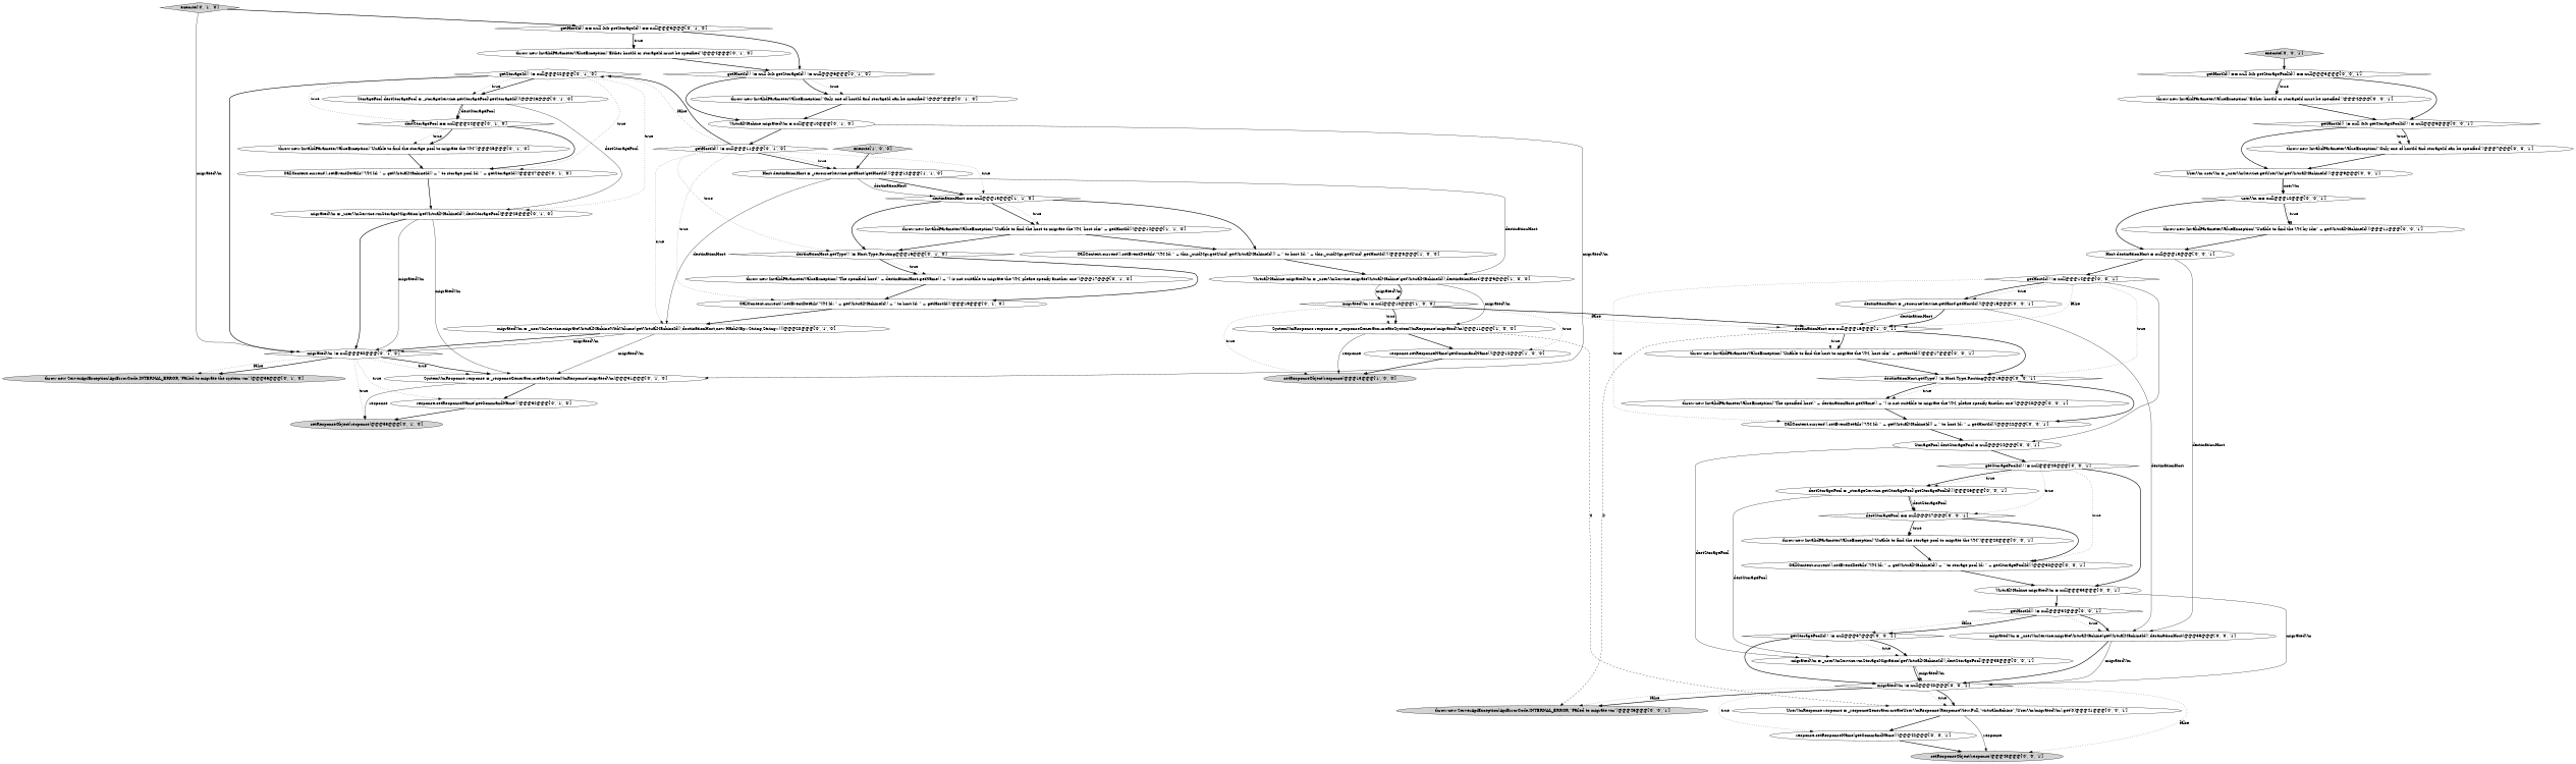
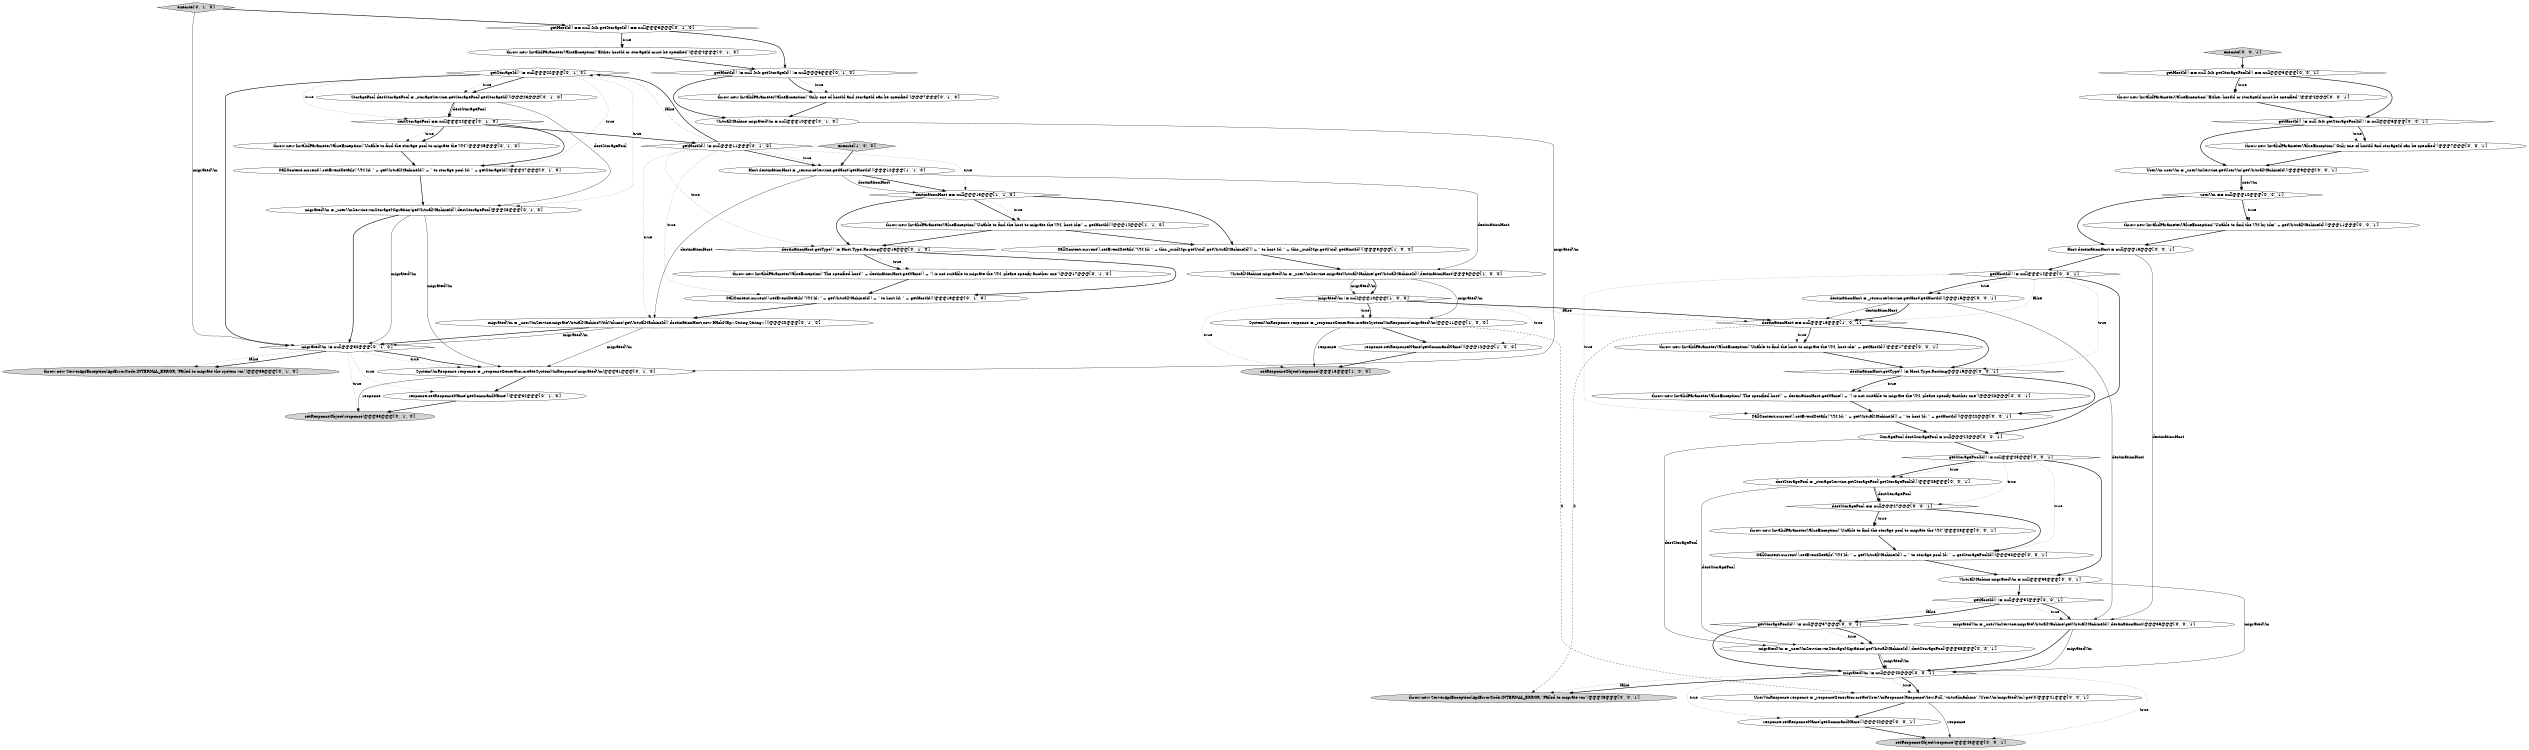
  digraph {
    node [fillcolor=white shape=ellipse style=filled]
    edge [style=bold]
    n1 [fillcolor=lightgray label="throw new ServerApiException(ApiErrorCode.INTERNAL_ERROR,\"Failed to migrate vm\")@@@46@@@['0', '0', '1']"]
    n2 [label="CallContext.current().setEventDetails(\"VM Id: \" + this._uuidMgr.getUuid(,getVirtualMachineId()) + \" to host Id: \" + this._uuidMgr.getUuid(,getHostId()))@@@8@@@['1', '0', '0']"]
    n3 [label="VirtualMachine migratedVm = _userVmService.migrateVirtualMachine(getVirtualMachineId(),destinationHost)@@@9@@@['1', '0', '0']"]
    n4 [label="migratedVm != null@@@10@@@['1', '0', '0']" shape=diamond]
    n5 [label="SystemVmResponse response = _responseGenerator.createSystemVmResponse(migratedVm)@@@11@@@['1', '0', '0']"]
    n6 [label="migratedVm != null@@@40@@@['0', '0', '1']" shape=diamond]
    n7 [label="UserVmResponse response = _responseGenerator.createUserVmResponse(ResponseView.Full,\"virtualmachine\",(UserVm)migratedVm).get(0)@@@41@@@['0', '0', '1']"]
    n8 [fillcolor=lightgray label="setResponseObject(response)@@@43@@@['0', '0', '1']"]
    n9 [label="response.setResponseName(getCommandName())@@@42@@@['0', '0', '1']"]
    n10 [label="throw new InvalidParameterValueException(\"Either hostId or storageId must be specified\")@@@4@@@['0', '1', '0']"]
    n11 [label="getHostId() != null && getStorageId() != null@@@6@@@['0', '1', '0']" shape=diamond]
    n12 [label="VirtualMachine migratedVm = null@@@10@@@['0', '1', '0']"]
    n13 [label="throw new InvalidParameterValueException(\"Only one of hostId and storageId can be specified\")@@@7@@@['0', '1', '0']"]
    n14 [label="SystemVmResponse response = _responseGenerator.createSystemVmResponse(migratedVm)@@@31@@@['0', '1', '0']"]
    n15 [label="getHostId() != null@@@11@@@['0', '1', '0']" shape=diamond]
    n16 [fillcolor=lightgray label="setResponseObject(response)@@@33@@@['0', '1', '0']"]
    n17 [label="response.setResponseName(getCommandName())@@@32@@@['0', '1', '0']"]
    n18 [label="CallContext.current().setEventDetails(\"VM Id: \" + getVirtualMachineId() + \" to host Id: \" + getHostId())@@@19@@@['0', '1', '0']"]
    n19 [label="Host destinationHost = _resourceService.getHost(getHostId())@@@12@@@['1', '1', '0']"]
    n20 [label="migratedVm = _userVmService.migrateVirtualMachineWithVolume(getVirtualMachineId(),destinationHost,new HashMap<String,String>())@@@20@@@['0', '1', '0']"]
    n21 [label="destinationHost.getType() != Host.Type.Routing@@@16@@@['0', '1', '0']" shape=diamond]
    n22 [label="getStorageId() != null@@@22@@@['0', '1', '0']" shape=diamond]
    n23 [label="destinationHost == null@@@13@@@['1', '1', '0']" shape=diamond]
    n24 [label="migratedVm != null@@@30@@@['0', '1', '0']" shape=diamond]
    n25 [fillcolor=lightgray label="throw new ServerApiException(ApiErrorCode.INTERNAL_ERROR,\"Failed to migrate the system vm\")@@@36@@@['0', '1', '0']"]
    n26 [fillcolor=lightgray label="setResponseObject(response)@@@13@@@['1', '0', '0']"]
    n27 [label="destinationHost == null@@@16@@@['1', '0', '1']" shape=diamond]
    n28 [label="response.setResponseName(getCommandName())@@@12@@@['1', '0', '0']"]
    n29 [label="throw new InvalidParameterValueException(\"Unable to find the host to migrate the VM, host id=\" + getHostId())@@@17@@@['0', '0', '1']"]
    n30 [label="destinationHost.getType() != Host.Type.Routing@@@19@@@['0', '0', '1']" shape=diamond]
    n31 [label="throw new InvalidParameterValueException(\"The specified host(\" + destinationHost.getName() + \") is not suitable to migrate the VM, please specify another one\")@@@20@@@['0', '0', '1']"]
    n32 [label="CallContext.current().setEventDetails(\"VM Id: \" + getVirtualMachineId() + \" to host Id: \" + getHostId())@@@22@@@['0', '0', '1']"]
    n33 [label="StoragePool destStoragePool = null@@@24@@@['0', '0', '1']"]
    n34 [label="throw new InvalidParameterValueException(\"Either hostId or storageId must be specified\")@@@4@@@['0', '0', '1']"]
    n35 [label="getHostId() != null && getStoragePoolId() != null@@@6@@@['0', '0', '1']" shape=diamond]
    n36 [label="throw new InvalidParameterValueException(\"Only one of hostId and storageId can be specified\")@@@7@@@['0', '0', '1']"]
    n37 [label="UserVm userVm = _userVmService.getUserVm(getVirtualMachineId())@@@9@@@['0', '0', '1']"]
    n38 [label="migratedVm = _userVmService.vmStorageMigration(getVirtualMachineId(),destStoragePool)@@@38@@@['0', '0', '1']"]
    n39 [label="throw new InvalidParameterValueException(\"The specified host(\" + destinationHost.getName() + \") is not suitable to migrate the VM, please specify another one\")@@@17@@@['0', '1', '0']"]
    n40 [label="StoragePool destStoragePool = _storageService.getStoragePool(getStorageId())@@@23@@@['0', '1', '0']"]
    n41 [label="migratedVm = _userVmService.vmStorageMigration(getVirtualMachineId(),destStoragePool)@@@28@@@['0', '1', '0']"]
    n42 [label="destStoragePool == null@@@24@@@['0', '1', '0']" shape=diamond]
    n43 [label="CallContext.current().setEventDetails(\"VM Id: \" + getVirtualMachineId() + \" to storage pool Id: \" + getStorageId())@@@27@@@['0', '1', '0']"]
    n44 [label="throw new InvalidParameterValueException(\"Unable to find the host to migrate the VM, host id=\" + getHostId())@@@14@@@['1', '1', '0']"]
    n45 [label="destinationHost = _resourceService.getHost(getHostId())@@@15@@@['0', '0', '1']"]
    n46 [label="migratedVm = _userVmService.migrateVirtualMachine(getVirtualMachineId(),destinationHost)@@@35@@@['0', '0', '1']"]
    n47 [label="throw new InvalidParameterValueException(\"Unable to find the VM by id=\" + getVirtualMachineId())@@@11@@@['0', '0', '1']"]
    n48 [label="Host destinationHost = null@@@13@@@['0', '0', '1']"]
    n49 [label="getHostId() != null@@@14@@@['0', '0', '1']" shape=diamond]
    n50 [label="getStoragePoolId() != null@@@25@@@['0', '0', '1']" shape=diamond]
    n51 [label="destStoragePool == null@@@27@@@['0', '0', '1']" shape=diamond]
    n52 [label="throw new InvalidParameterValueException(\"Unable to find the storage pool to migrate the VM\")@@@28@@@['0', '0', '1']"]
    n53 [label="CallContext.current().setEventDetails(\"VM Id: \" + getVirtualMachineId() + \" to storage pool Id: \" + getStoragePoolId())@@@30@@@['0', '0', '1']"]
    n54 [label="VirtualMachine migratedVm = null@@@33@@@['0', '0', '1']"]
    n55 [label="userVm == null@@@10@@@['0', '0', '1']" shape=diamond]
    n56 [fillcolor=lightgray label="execute['1', '0', '0']" shape=diamond]
    n57 [fillcolor=lightgray label="execute['0', '1', '0']" shape=diamond]
    n58 [label="getHostId() == null && getStorageId() == null@@@3@@@['0', '1', '0']" shape=diamond]
    n59 [label="throw new InvalidParameterValueException(\"Unable to find the storage pool to migrate the VM\")@@@25@@@['0', '1', '0']"]
    n60 [label="destStoragePool = _storageService.getStoragePool(getStoragePoolId())@@@26@@@['0', '0', '1']"]
    n61 [label="getHostId() != null@@@34@@@['0', '0', '1']" shape=diamond]
    n62 [label="getStoragePoolId() != null@@@37@@@['0', '0', '1']" shape=diamond]
    n63 [fillcolor=lightgray label="execute['0', '0', '1']" shape=diamond]
    n64 [label="getHostId() == null && getStoragePoolId() == null@@@3@@@['0', '0', '1']" shape=diamond]
    n2 -> n3
    n3 -> n4 [label=migratedVm style=solid]
    n3 -> n4
    n3 -> n5 [label=migratedVm style=solid]
    n4 -> n5 [label=true style=dotted]
    n4 -> n5
    n4 -> n26 [label=true style=dotted]
    n4 -> n27
    n4 -> n27 [label=false style=dotted]
    n4 -> n28 [label=true style=dotted]
    n5 -> n7 [label=0 style=dashed]
    n5 -> n26 [label=response style=solid]
    n5 -> n28
    n6 -> n1
    n6 -> n1 [label=false style=dotted]
    n6 -> n7 [label=true style=dotted]
    n6 -> n7
-   n6 -> n8 [label=false style=dotted]
+   n6 -> n8 [label=true style=dotted]
    n6 -> n9 [label=true style=dotted]
    n7 -> n8 [label=response style=solid]
    n7 -> n9
    n9 -> n8
    n10 -> n11
    n11 -> n12
    n11 -> n13
    n11 -> n13 [label=true style=dotted]
    n12 -> n14 [label=migratedVm style=solid]
-   n12 -> n15
+   n42 -> n15
    n13 -> n12
    n14 -> n16 [label=response style=solid]
    n14 -> n17
    n15 -> n18 [label=true style=dotted]
    n15 -> n19
    n15 -> n19 [label=true style=dotted]
    n15 -> n20 [label=true style=dotted]
    n15 -> n21 [label=true style=dotted]
    n15 -> n22
    n15 -> n22 [label=false style=dotted]
    n15 -> n23 [label=true style=dotted]
    n17 -> n16
    n18 -> n20
    n19 -> n3 [label=destinationHost style=solid]
    n19 -> n20 [label=destinationHost style=solid]
    n19 -> n23
    n19 -> n23 [label=destinationHost style=solid]
    n20 -> n14 [label=migratedVm style=solid]
    n20 -> n24 [label=migratedVm style=solid]
    n20 -> n24
    n21 -> n18
    n21 -> n39 [label=true style=dotted]
    n21 -> n39
    n22 -> n24
    n22 -> n40
    n22 -> n40 [label=true style=dotted]
    n22 -> n41 [label=true style=dotted]
    n22 -> n42 [label=true style=dotted]
    n22 -> n43 [label=true style=dotted]
    n23 -> n2
    n23 -> n21
    n23 -> n44
    n23 -> n44 [label=true style=dotted]
    n24 -> n14 [label=true style=dotted]
    n24 -> n14
    n24 -> n16 [label=true style=dotted]
    n24 -> n17 [label=true style=dotted]
    n24 -> n25 [label=false style=dotted]
    n24 -> n25
    n27 -> n1 [label=0 style=dashed]
    n27 -> n29
    n27 -> n29 [label=true style=dotted]
    n27 -> n30
    n28 -> n26
    n29 -> n30
    n30 -> n31 [label=true style=dotted]
    n30 -> n31
    n30 -> n32
    n31 -> n32
    n32 -> n33
    n33 -> n38 [label=destStoragePool style=solid]
    n33 -> n50
    n34 -> n35
    n35 -> n36 [label=true style=dotted]
    n35 -> n36
    n35 -> n37
    n36 -> n37
    n37 -> n55
    n37 -> n55 [label=userVm style=solid]
    n38 -> n6
    n38 -> n6 [label=migratedVm style=solid]
    n39 -> n18
    n40 -> n41 [label=destStoragePool style=solid]
    n40 -> n42 [label=destStoragePool style=solid]
    n40 -> n42
    n41 -> n14 [label=migratedVm style=solid]
    n41 -> n24
    n41 -> n24 [label=migratedVm style=solid]
    n42 -> n43
    n42 -> n59 [label=true style=dotted]
    n42 -> n59
    n43 -> n41
    n44 -> n2
    n44 -> n21
    n45 -> n27 [label=destinationHost style=solid]
    n45 -> n27
    n45 -> n46 [label=destinationHost style=solid]
    n46 -> n6 [label=migratedVm style=solid]
    n46 -> n6
    n47 -> n48
    n48 -> n46 [label=destinationHost style=solid]
    n48 -> n49
    n49 -> n27 [label=false style=dotted]
    n49 -> n30 [label=true style=dotted]
    n49 -> n32 [label=true style=dotted]
-   n49 -> n33 [style=solid]
+   n49 -> n33
    n49 -> n45 [label=true style=dotted]
    n49 -> n45
    n50 -> n51 [label=true style=dotted]
    n50 -> n53 [label=true style=dotted]
    n50 -> n54
    n50 -> n60
    n50 -> n60 [label=true style=dotted]
    n51 -> n52 [label=true style=dotted]
    n51 -> n52
    n51 -> n53
    n52 -> n53
    n53 -> n54
    n54 -> n6 [label=migratedVm style=solid]
    n54 -> n61
    n55 -> n47 [label=true style=dotted]
    n55 -> n47
    n55 -> n48
    n56 -> n19
    n57 -> n24 [label=migratedVm style=solid]
    n57 -> n58
    n58 -> n10
    n58 -> n10 [label=true style=dotted]
    n58 -> n11
    n59 -> n43
    n60 -> n38 [label=destStoragePool style=solid]
    n60 -> n51 [label=destStoragePool style=solid]
    n60 -> n51
    n61 -> n46 [label=true style=dotted]
    n61 -> n46
    n61 -> n62 [label=false style=dotted]
    n61 -> n62
    n62 -> n6
    n62 -> n38 [label=true style=dotted]
    n62 -> n38
    n63 -> n64
    n64 -> n34
    n64 -> n34 [label=true style=dotted]
    n64 -> n35
  }
